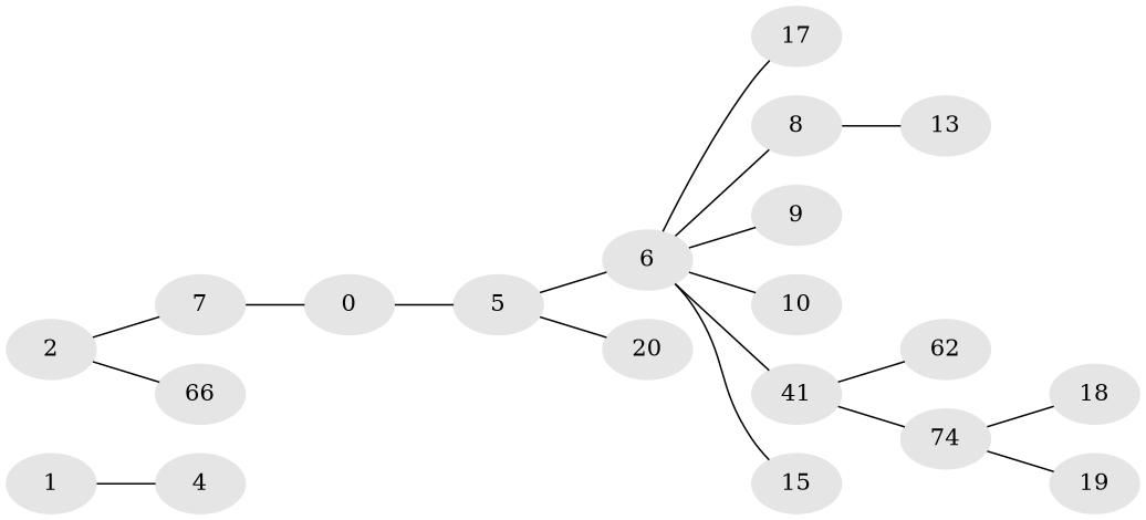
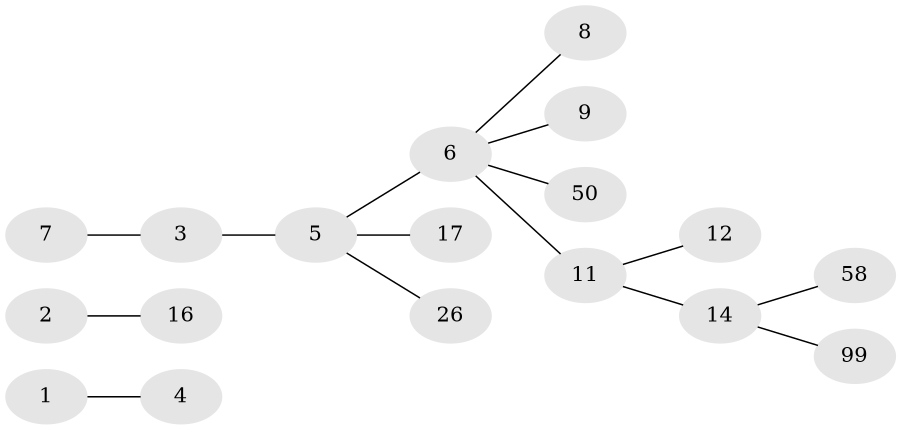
  graph {
    rankdir=LR
    node [color=gray90 style=filled]
    1
    4
    2
    7
-   16 [label=66]
-   3 [label=0]
+   16
+   3
    5
    6
    17
-   20
+   20 [label=26]
    8
    9
-   10
-   11 [label=41]
-   15
-   13
-   12 [label=62]
-   14 [label=74]
-   18
-   19
+   10 [label=50]
+   11
+   12
+   14
+   18 [label=58]
+   19 [label=99]
    1 -- 4
-   2 -- 7
    2 -- 16
    7 -- 3
    3 -- 5
    5 -- 6
-   6 -- 17
+   5 -- 17
    5 -- 20
    6 -- 8
    6 -- 9
    6 -- 10
    6 -- 11
-   6 -- 15
-   8 -- 13
    11 -- 12
    11 -- 14
    14 -- 18
    14 -- 19
  }
